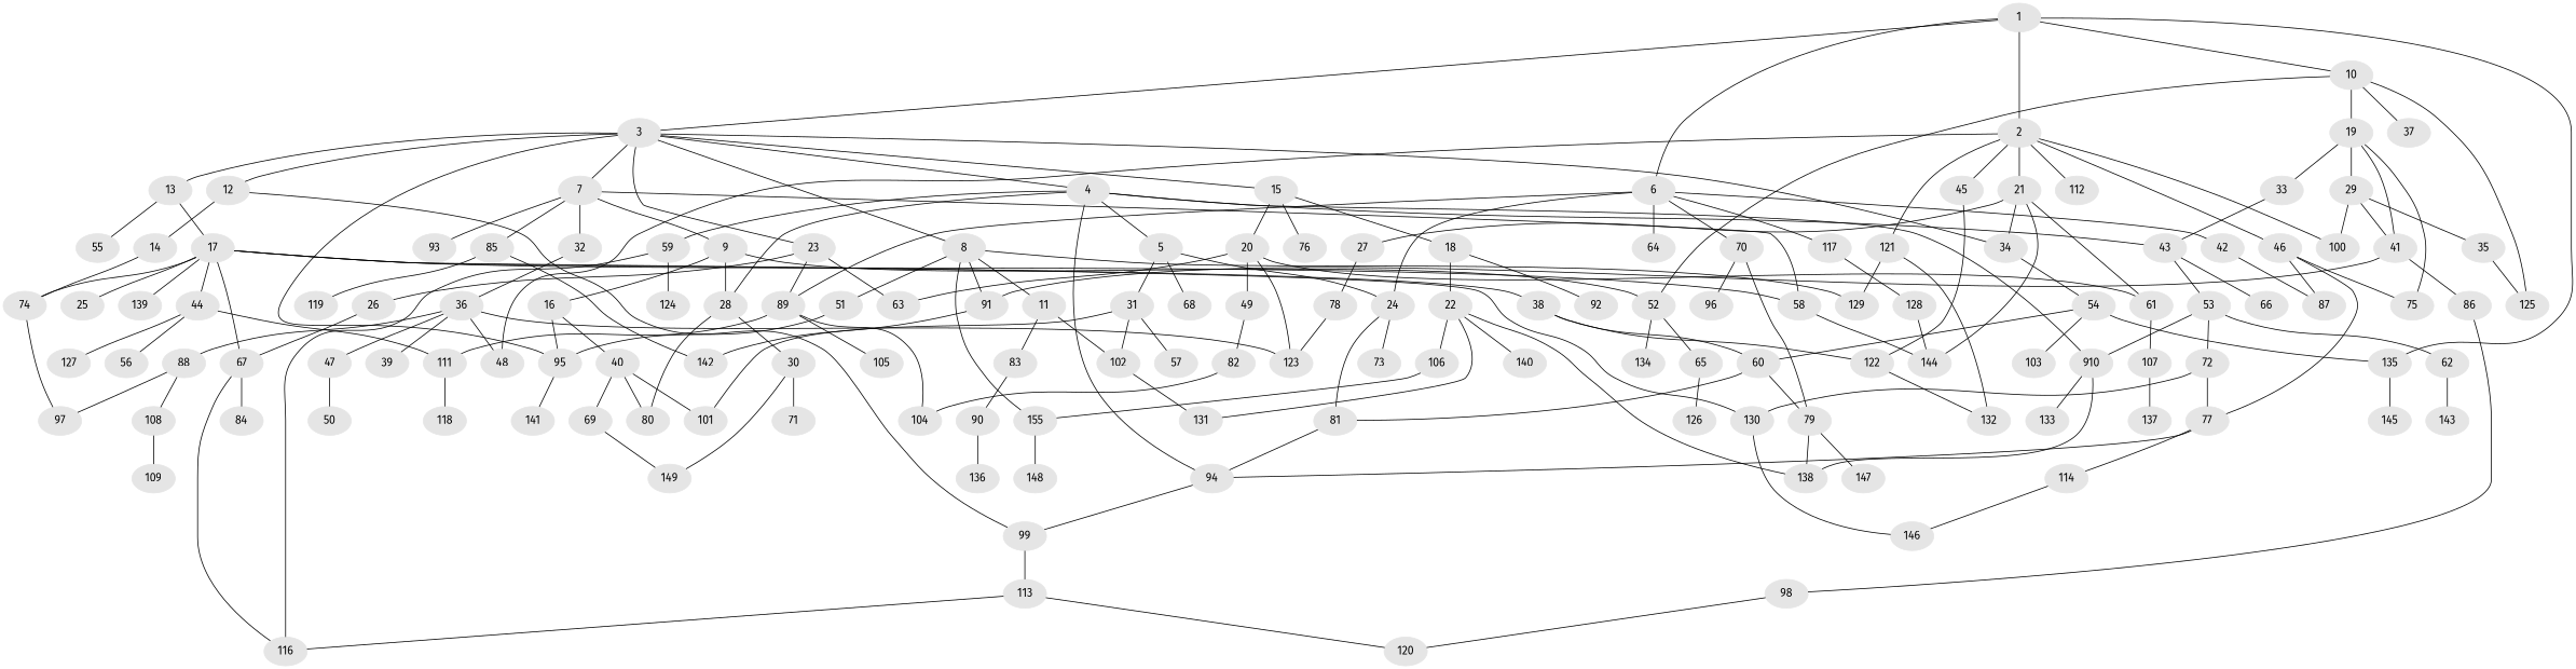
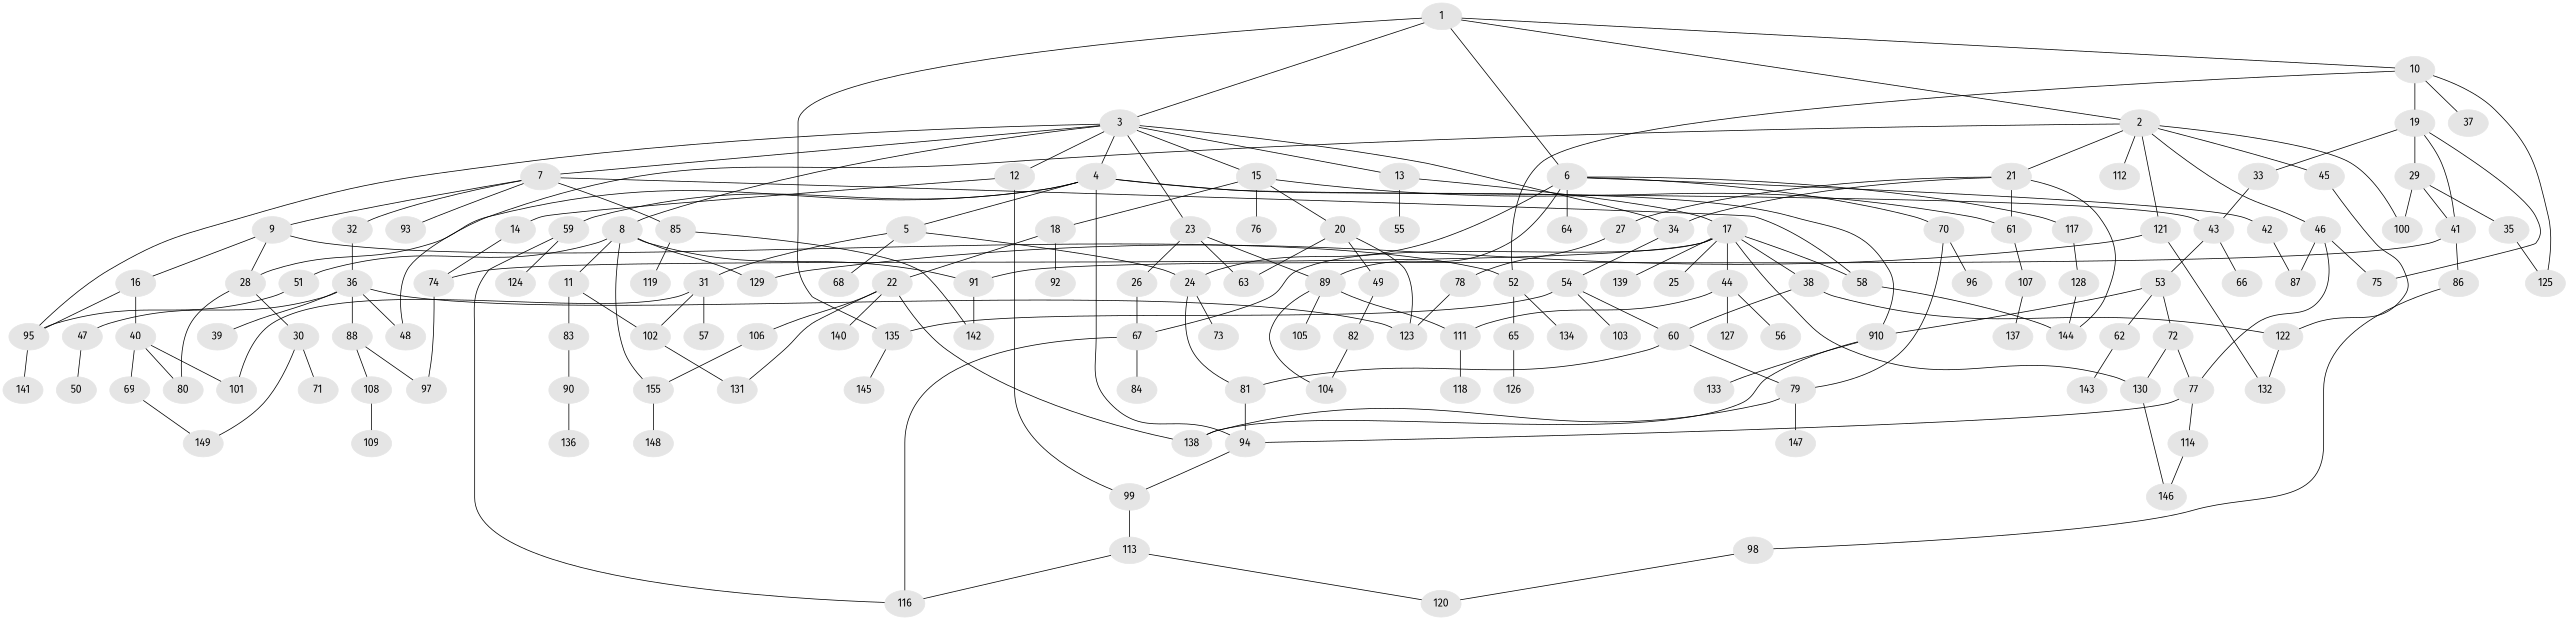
  graph {
    fontname="Fira Sans"
    node [color=gray90 fontname="Fira Sans" style=filled]
    edge [fontname="Fira Sans"]
    1
    2
    3
    6
    10
    135
    21
    45
    46
    48
    100
    112
    121
    4
    7
    8
    12
    13
    15
    23
    34
    95
    24
    42
    64
    70
    89
    117
    52
    19
    37
    125
    145
    61
    27
    144
    122
    75
    87
    77
    129
    132
    5
    28
    43
    59
    94
    n48 [label=910]
    9
    32
    58
    85
    93
    11
    51
    91
    n57 [label=155]
    14
    99
    17
    55
    18
    20
    76
    63
    26
    54
    141
    31
    68
    30
    80
    53
    66
    116
    124
    138
    133
    73
    81
    102
    57
    101
    79
    96
    111
    104
    105
    128
    16
    36
    119
    142
    83
    148
    40
    65
    134
    29
    33
    41
    90
    131
    74
    113
    25
    38
    44
    67
    130
    139
    97
    22
    92
    49
    123
    107
    69
    60
    56
    127
    84
    146
    106
    140
    35
    86
    82
    78
    71
    149
    39
    47
    88
    103
    50
    108
    98
    62
    72
    118
    114
    126
    143
    147
    137
    136
    120
    109
    1 -- 2
    1 -- 3
    1 -- 6
    1 -- 10
    1 -- 135
    2 -- 21
    2 -- 45
    2 -- 46
    2 -- 48
    2 -- 100
    2 -- 112
    2 -- 121
    3 -- 4
    3 -- 7
    3 -- 8
    3 -- 12
    3 -- 13
    3 -- 15
    3 -- 23
    3 -- 34
    3 -- 95
    6 -- 24
    6 -- 42
    6 -- 64
    6 -- 70
    6 -- 89
    6 -- 117
    10 -- 52
    10 -- 19
    10 -- 37
    10 -- 125
    135 -- 145
    21 -- 34
    21 -- 61
    21 -- 27
    21 -- 144
    45 -- 122
    46 -- 75
    46 -- 87
    46 -- 77
    121 -- 129
    121 -- 132
    4 -- 5
    4 -- 28
    4 -- 43
    4 -- 59
    4 -- 94
    4 -- n48
    7 -- 9
    7 -- 32
    7 -- 58
    7 -- 85
    7 -- 93
    8 -- 129
    8 -- 11
    8 -- 51
    8 -- 91
    8 -- n57
    12 -- 14
    12 -- 99
    13 -- 17
    13 -- 55
-   20 -- 61
+   15 -- 61
    15 -- 18
    15 -- 20
    15 -- 76
    23 -- 89
    23 -- 63
    23 -- 26
    34 -- 54
    95 -- 141
    24 -- 73
    24 -- 81
    42 -- 87
    70 -- 79
    70 -- 96
    89 -- 111
    89 -- 104
    89 -- 105
    117 -- 128
    52 -- 65
    52 -- 134
    19 -- 75
    19 -- 29
    19 -- 33
    19 -- 41
    61 -- 107
    27 -- 78
    122 -- 132
    77 -- 94
    77 -- 114
    5 -- 24
    5 -- 31
    5 -- 68
    28 -- 30
    28 -- 80
    43 -- 53
    43 -- 66
    59 -- 116
    59 -- 124
    94 -- 99
    n48 -- 138
    n48 -- 133
    9 -- 52
    9 -- 28
    9 -- 16
    32 -- 36
    58 -- 144
    85 -- 119
    85 -- 142
    11 -- 102
    11 -- 83
    51 -- 95
    91 -- 142
    n57 -- 148
    14 -- 74
    99 -- 113
    17 -- 58
    17 -- 74
    17 -- 25
    17 -- 38
    17 -- 44
    17 -- 67
    17 -- 130
    17 -- 139
    18 -- 22
    18 -- 92
    20 -- 63
    20 -- 49
    20 -- 123
    26 -- 67
    54 -- 135
    54 -- 60
    54 -- 103
    31 -- 102
    31 -- 57
    31 -- 101
    30 -- 71
    30 -- 149
    53 -- n48
    53 -- 62
    53 -- 72
    81 -- 94
    102 -- 131
    79 -- 138
    79 -- 147
    111 -- 118
    128 -- 144
    16 -- 95
    16 -- 40
    36 -- 48
    36 -- 123
    36 -- 39
    36 -- 47
    36 -- 88
    83 -- 90
    40 -- 80
    40 -- 101
    40 -- 69
    65 -- 126
    29 -- 100
    29 -- 41
    29 -- 35
    33 -- 43
    41 -- 91
    41 -- 86
    90 -- 136
    74 -- 97
    113 -- 116
    113 -- 120
    38 -- 122
    38 -- 60
    44 -- 111
    44 -- 56
    44 -- 127
    67 -- 116
    67 -- 84
    130 -- 146
    22 -- 138
    22 -- 131
    22 -- 106
    22 -- 140
    49 -- 82
    107 -- 137
    69 -- 149
    60 -- 81
    60 -- 79
    106 -- n57
    35 -- 125
    86 -- 98
    82 -- 104
    78 -- 123
    47 -- 50
    88 -- 97
    88 -- 108
    108 -- 109
    98 -- 120
    62 -- 143
    72 -- 77
    72 -- 130
    114 -- 146
  }
